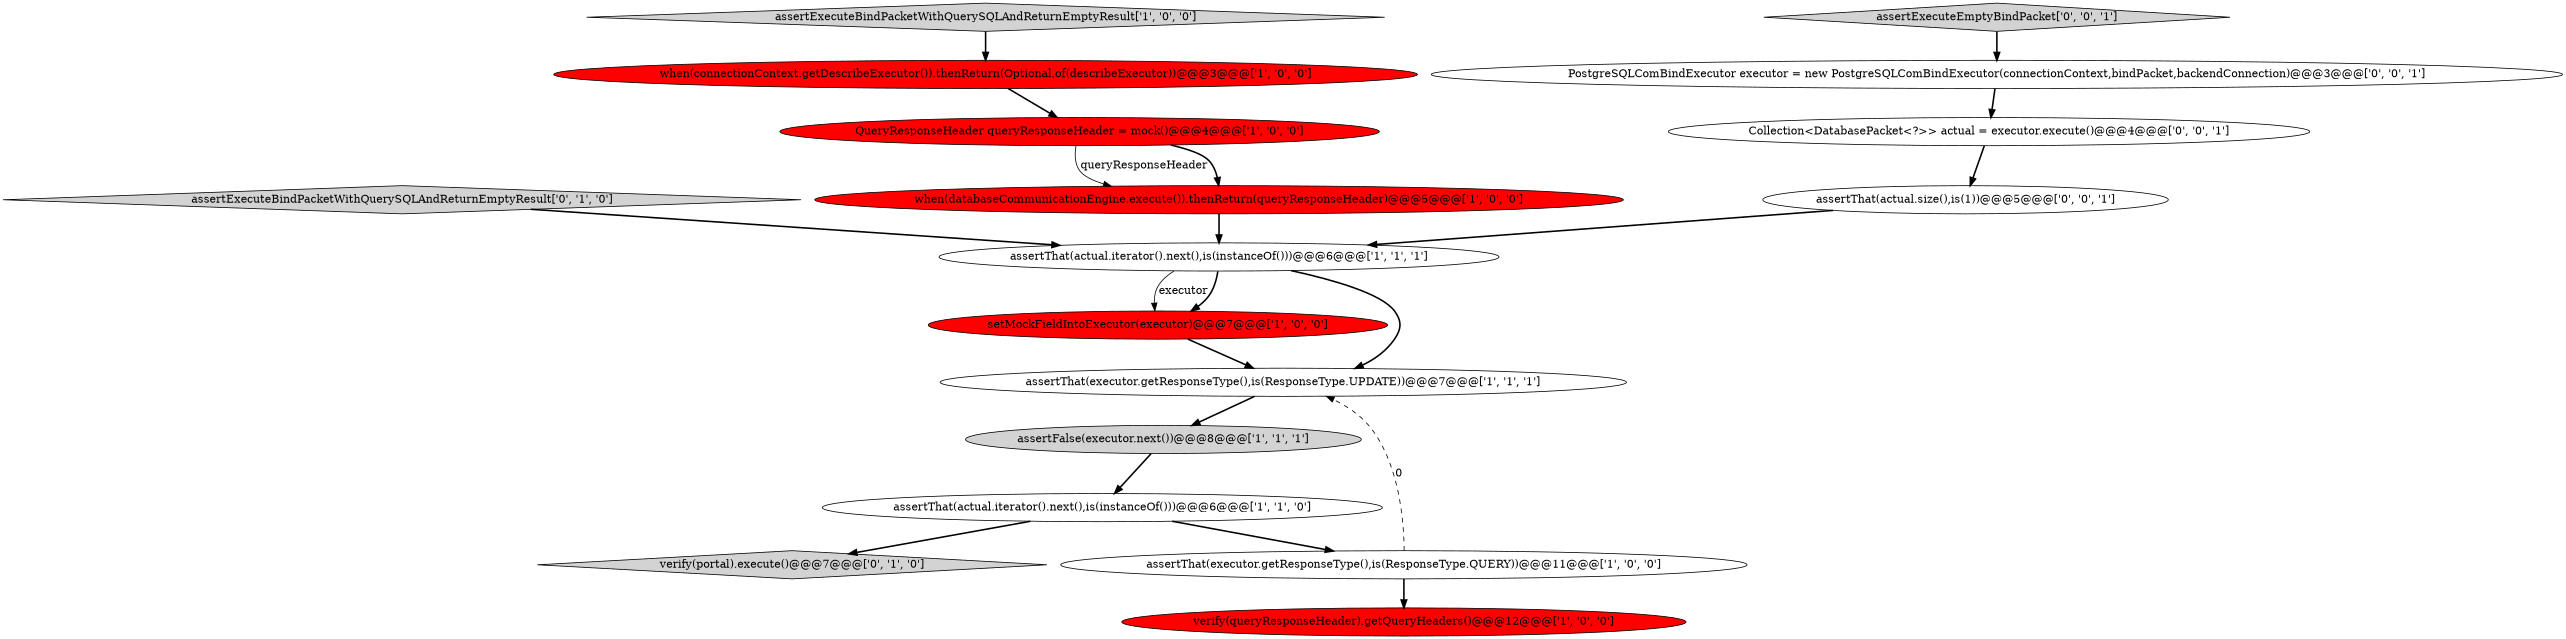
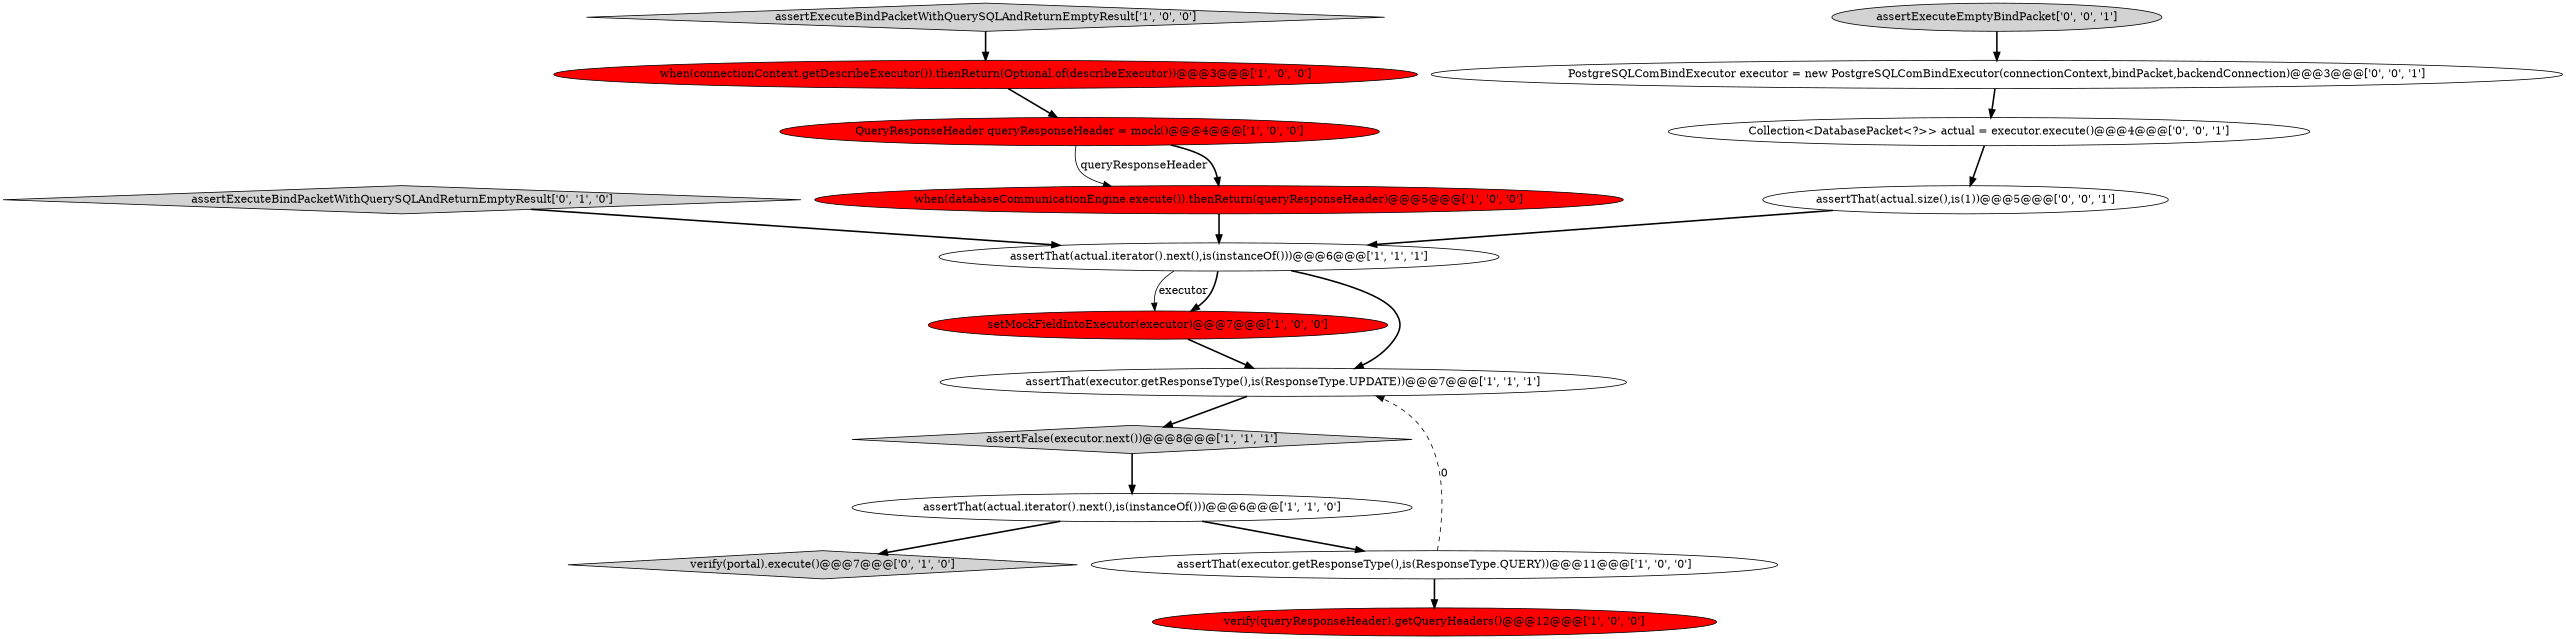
  digraph {
    node [fillcolor=white shape=ellipse style=filled]
    edge [style=bold]
    n1 [fillcolor=lightgray label="assertExecuteBindPacketWithQuerySQLAndReturnEmptyResult['0', '1', '0']" shape=diamond]
    n2 [label="assertThat(actual.iterator().next(),is(instanceOf()))@@@6@@@['1', '1', '1']"]
    n3 [fillcolor=red label="setMockFieldIntoExecutor(executor)@@@7@@@['1', '0', '0']"]
    n4 [label="assertThat(executor.getResponseType(),is(ResponseType.UPDATE))@@@7@@@['1', '1', '1']"]
    n5 [fillcolor=red label="QueryResponseHeader queryResponseHeader = mock()@@@4@@@['1', '0', '0']"]
    n6 [fillcolor=red label="when(databaseCommunicationEngine.execute()).thenReturn(queryResponseHeader)@@@5@@@['1', '0', '0']"]
-   n7 [fillcolor=lightgray label="assertFalse(executor.next())@@@8@@@['1', '1', '1']"]
+   n7 [fillcolor=lightgray label="assertFalse(executor.next())@@@8@@@['1', '1', '1']" shape=diamond]
    n8 [label="assertThat(actual.iterator().next(),is(instanceOf()))@@@6@@@['1', '1', '0']"]
    n9 [fillcolor=lightgray label="verify(portal).execute()@@@7@@@['0', '1', '0']" shape=diamond]
    n10 [label="assertThat(executor.getResponseType(),is(ResponseType.QUERY))@@@11@@@['1', '0', '0']"]
    n11 [fillcolor=red label="verify(queryResponseHeader).getQueryHeaders()@@@12@@@['1', '0', '0']"]
    n12 [label="assertThat(actual.size(),is(1))@@@5@@@['0', '0', '1']"]
-   n13 [fillcolor=lightgray label="assertExecuteEmptyBindPacket['0', '0', '1']" shape=diamond]
+   n13 [fillcolor=lightgray label="assertExecuteEmptyBindPacket['0', '0', '1']"]
    n14 [label="PostgreSQLComBindExecutor executor = new PostgreSQLComBindExecutor(connectionContext,bindPacket,backendConnection)@@@3@@@['0', '0', '1']"]
    n15 [label="Collection<DatabasePacket<?>> actual = executor.execute()@@@4@@@['0', '0', '1']"]
    n16 [fillcolor=lightgray label="assertExecuteBindPacketWithQuerySQLAndReturnEmptyResult['1', '0', '0']" shape=diamond]
    n17 [fillcolor=red label="when(connectionContext.getDescribeExecutor()).thenReturn(Optional.of(describeExecutor))@@@3@@@['1', '0', '0']"]
    n1 -> n2
    n2 -> n3 [label=executor style=solid]
    n2 -> n3
    n2 -> n4
    n3 -> n4
    n4 -> n7
    n5 -> n6 [label=queryResponseHeader style=solid]
    n5 -> n6
    n6 -> n2
    n7 -> n8
    n8 -> n9
    n8 -> n10
    n10 -> n4 [label=0 style=dashed]
    n10 -> n11
    n12 -> n2
    n13 -> n14
    n14 -> n15
    n15 -> n12
    n16 -> n17
    n17 -> n5
  }
